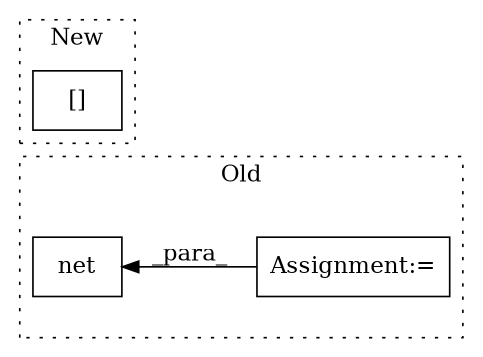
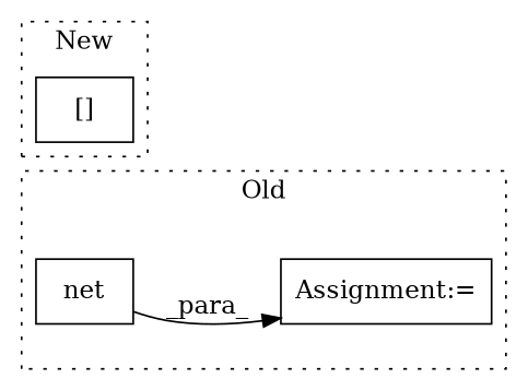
  digraph {
    rankdir=LR
    node [shape=box]
    n1 [a=32 l="4,1" label=net s="6124,6220"]
    n2 [a=7 l=2 label="Assignment:=" s=6122]
    n3 [a=2 l="6,1" label="[]" s="6722,6729"]
    subgraph cluster_1 {
      label=Old
      style=dotted
      n1
      n2
    }
    subgraph cluster_2 {
      label=New
      style=dotted
      n3
    }
-   n2 -> n1 [label=_para_]
+   n1 -> n2 [label=_para_]
  }
